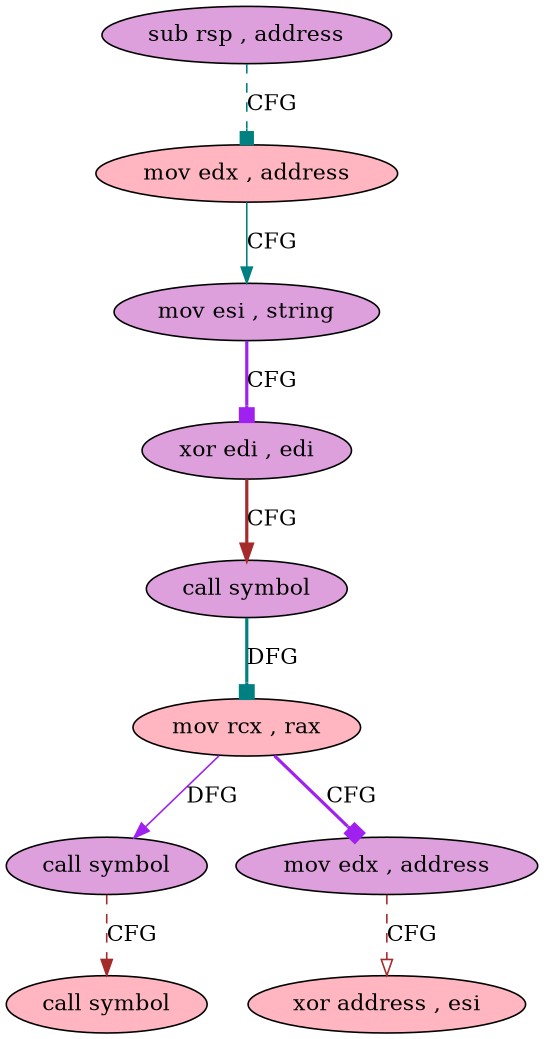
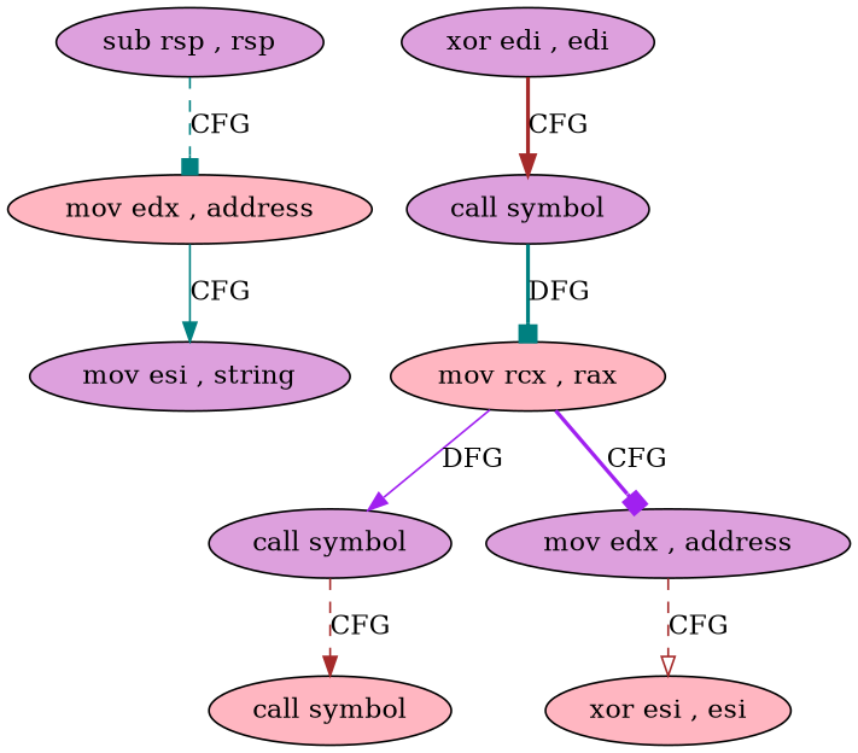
  digraph {
    node [fillcolor=plum style=filled]
    edge [arrowhead=box color=teal style=bold]
-   n1 [label="sub rsp , address"]
+   n1 [label="sub rsp , rsp"]
    n2 [fillcolor=lightpink label="mov edx , address"]
    n3 [label="mov esi , string"]
    n4 [label="xor edi , edi"]
    n5 [label="call symbol"]
    n6 [fillcolor=lightpink label="mov rcx , rax"]
    n7 [label="call symbol"]
    n8 [label="mov edx , address"]
    n9 [fillcolor=lightpink label="call symbol"]
-   n10 [fillcolor=lightpink label="xor address , esi"]
+   n10 [fillcolor=lightpink label="xor esi , esi"]
    n1 -> n2 [label=CFG style=dashed]
    n2 -> n3 [arrowhead=normal label=CFG style=solid]
-   n3 -> n4 [color=purple label=CFG]
    n4 -> n5 [arrowhead=normal color=brown label=CFG]
    n5 -> n6 [label=DFG]
    n6 -> n7 [arrowhead=normal color=purple label=DFG style=solid]
    n6 -> n8 [color=purple label=CFG]
    n7 -> n9 [arrowhead=normal color=brown label=CFG style=dashed]
    n8 -> n10 [arrowhead=onormal color=brown label=CFG style=dashed]
  }
